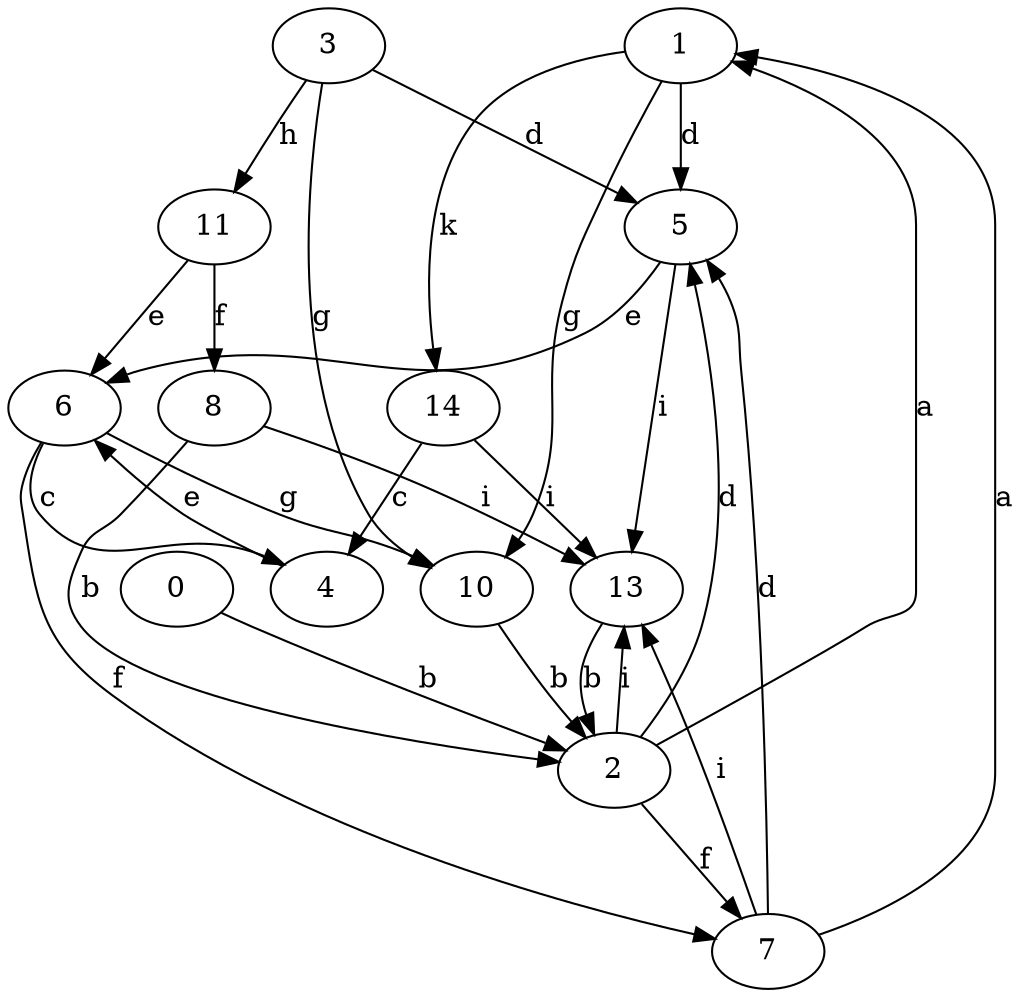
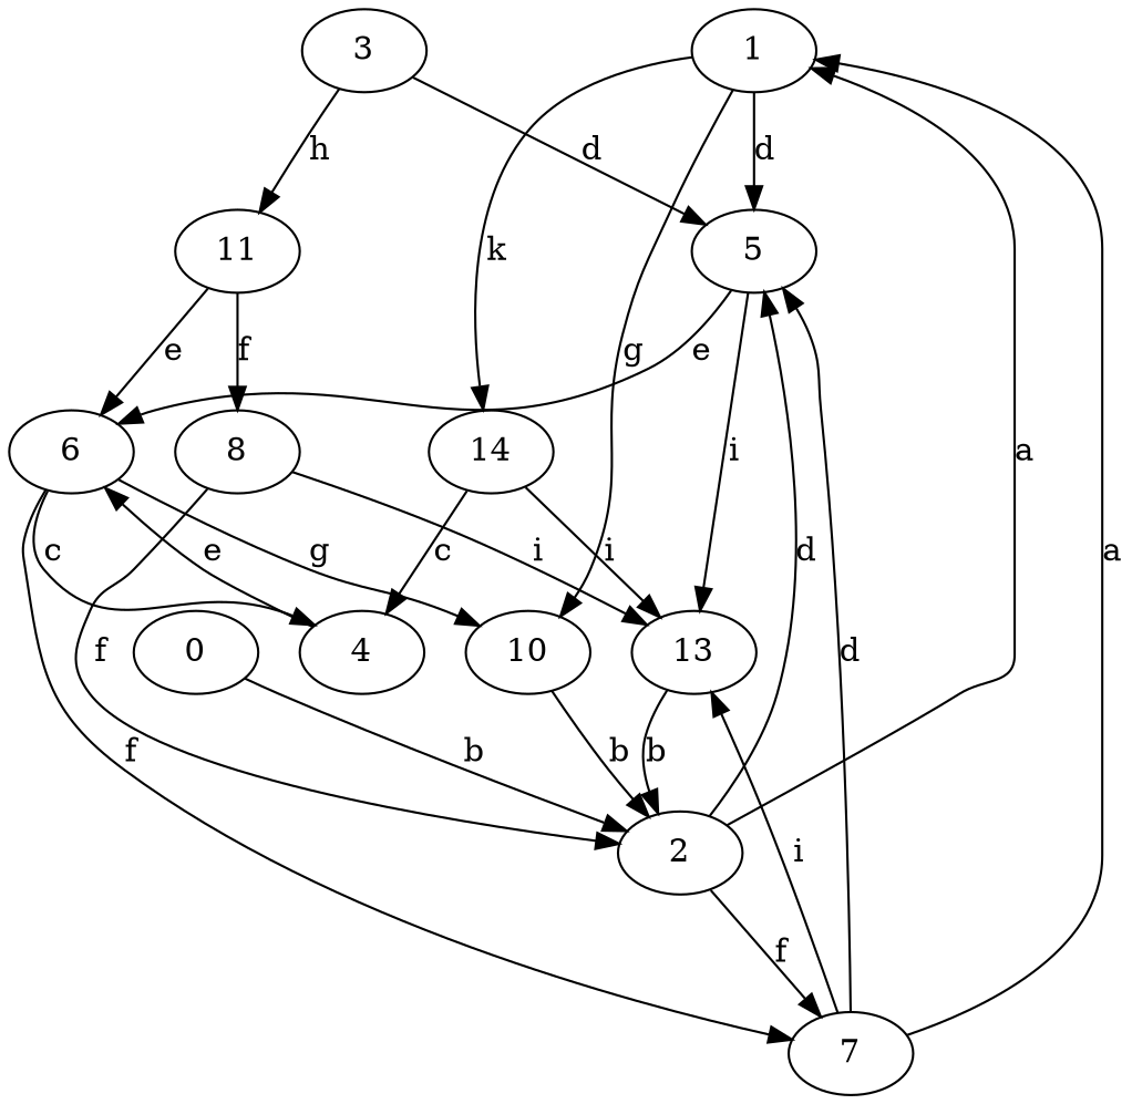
  strict digraph {
    1
    5
    10
    14
    13
    6
    2
    4
    7
    3
    11
    8
    0
    1 -> 5 [label=d]
    1 -> 10 [label=g]
    1 -> 14 [label=k]
    5 -> 13 [label=i]
    5 -> 6 [label=e]
    10 -> 2 [label=b]
    14 -> 13 [label=i]
    14 -> 4 [label=c]
    13 -> 2 [label=b]
    6 -> 10 [label=g]
    6 -> 4 [label=c]
    6 -> 7 [label=f]
    2 -> 1 [label=a]
    2 -> 5 [label=d]
-   2 -> 13 [label=i]
    2 -> 7 [label=f]
    4 -> 6 [label=e]
    7 -> 1 [label=a]
    7 -> 5 [label=d]
    7 -> 13 [label=i]
    3 -> 5 [label=d]
-   3 -> 10 [label=g]
    3 -> 11 [label=h]
    11 -> 6 [label=e]
    11 -> 8 [label=f]
    8 -> 13 [label=i]
-   8 -> 2 [label=b]
+   8 -> 2 [label=f]
    0 -> 2 [label=b]
  }
